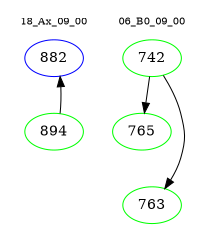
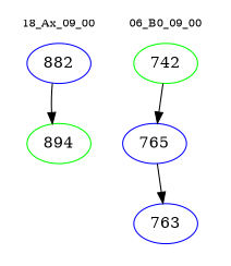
  digraph {
    node [color=green]
    edge [color=black]
    n1 [color=blue label=882]
    n2 [label=894]
    n3 [label=742]
-   n4 [label=765]
-   n5 [label=763]
+   n4 [color=blue label=765]
+   n5 [color=blue label=763]
    subgraph cluster_1 {
      color=white
      fontsize=10
      label="18_Ax_09_00"
      n1
      n2
    }
    subgraph cluster_2 {
      color=white
      fontsize=10
      label="06_B0_09_00"
      n3
      n4
      n5
    }
-   n2 -> n1
+   n1 -> n2
    n3 -> n4
-   n3 -> n5
+   n4 -> n5
  }
